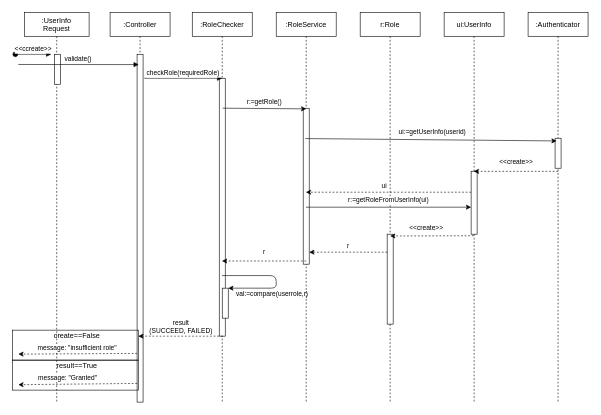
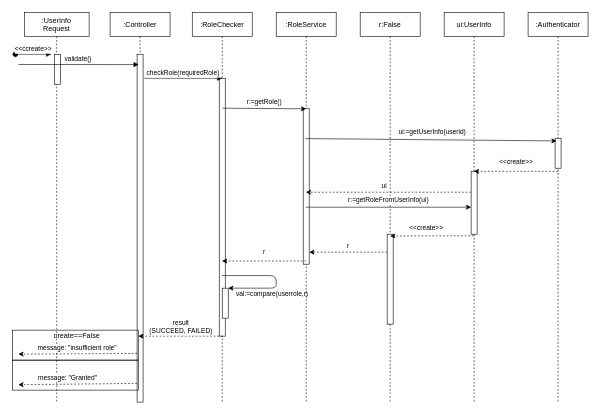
  <mxCell id="0" />
  <mxCell id="1" parent="0" />
  <mxCell id="2" value=":UserInfo&#10;Request" style="shape=umlLifeline;perimeter=lifelinePerimeter;container=1;collapsible=0;recursiveResize=0;rounded=0;shadow=0;strokeWidth=1;" parent="1" vertex="1"><mxGeometry x="40" y="20" width="108" height="650" as="geometry" /></mxCell>
  <mxCell id="3" value="&lt;&lt;ccreate&gt;&gt;" style="verticalAlign=bottom;startArrow=oval;endArrow=block;startSize=8;shadow=0;strokeWidth=1;" parent="2" edge="1"><mxGeometry relative="1" as="geometry"><mxPoint x="-15" y="70" as="sourcePoint" /><mxPoint x="45" y="70" as="targetPoint" /></mxGeometry></mxCell>
  <mxCell id="4" value="message: &quot;insufficient role&quot;" style="endArrow=classic;html=1;dashed=1;" parent="2" edge="1"><mxGeometry x="0.015" y="-9" width="50" height="50" relative="1" as="geometry"><mxPoint x="188" y="568.82" as="sourcePoint" /><mxPoint x="-10" y="570" as="targetPoint" /><mxPoint as="offset" /></mxGeometry></mxCell>
  <mxCell id="5" value="create==False" style="text;html=1;strokeColor=none;fillColor=none;align=center;verticalAlign=middle;whiteSpace=wrap;rounded=0;" parent="2" vertex="1"><mxGeometry x="68" y="530.0" width="40" height="20" as="geometry" /></mxCell>
- <mxCell id="6" value="result==True" style="text;html=1;strokeColor=none;fillColor=none;align=center;verticalAlign=middle;whiteSpace=wrap;rounded=0;" parent="2" vertex="1"><mxGeometry x="68" y="580.0" width="40" height="20" as="geometry" /></mxCell>
  <mxCell id="7" value="" style="points=[];perimeter=orthogonalPerimeter;rounded=0;shadow=0;strokeWidth=1;" vertex="1" parent="2"><mxGeometry x="50" y="70" width="10" height="50" as="geometry" /></mxCell>
  <mxCell id="8" value=":Controller" style="shape=umlLifeline;perimeter=lifelinePerimeter;container=1;collapsible=0;recursiveResize=0;rounded=0;shadow=0;strokeWidth=1;" parent="1" vertex="1"><mxGeometry x="183" y="20" width="100" height="650" as="geometry" /></mxCell>
  <mxCell id="9" value="" style="points=[];perimeter=orthogonalPerimeter;rounded=0;shadow=0;strokeWidth=1;" parent="8" vertex="1"><mxGeometry x="45" y="70" width="10" height="580" as="geometry" /></mxCell>
  <mxCell id="10" value="validate()" style="verticalAlign=bottom;endArrow=block;shadow=0;strokeWidth=1;entryX=0.478;entryY=0.108;entryDx=0;entryDy=0;entryPerimeter=0;" parent="1" edge="1"><mxGeometry relative="1" as="geometry"><mxPoint x="30" y="107" as="sourcePoint" /><mxPoint x="230.8" y="107.2" as="targetPoint" /></mxGeometry></mxCell>
  <mxCell id="11" value=":RoleChecker" style="shape=umlLifeline;perimeter=lifelinePerimeter;container=1;collapsible=0;recursiveResize=0;rounded=0;shadow=0;strokeWidth=1;" parent="1" vertex="1"><mxGeometry x="320" y="20" width="100" height="650" as="geometry" /></mxCell>
  <mxCell id="12" value="" style="points=[];perimeter=orthogonalPerimeter;rounded=0;shadow=0;strokeWidth=1;" parent="11" vertex="1"><mxGeometry x="45" y="110" width="10" height="430" as="geometry" /></mxCell>
  <mxCell id="13" value="" style="points=[];perimeter=orthogonalPerimeter;rounded=0;shadow=0;strokeWidth=1;" parent="11" vertex="1"><mxGeometry x="50" y="460" width="10" height="50" as="geometry" /></mxCell>
  <mxCell id="14" value="val:=compare(userrole,r)" style="endArrow=classic;html=1;" parent="11" source="11" target="13" edge="1"><mxGeometry x="0.238" y="10" width="50" height="50" relative="1" as="geometry"><mxPoint x="200" y="350" as="sourcePoint" /><mxPoint x="120" y="530" as="targetPoint" /><Array as="points"><mxPoint x="140" y="439" /><mxPoint x="140" y="460" /></Array><mxPoint as="offset" /></mxGeometry></mxCell>
  <mxCell id="15" value=":RoleService" style="shape=umlLifeline;perimeter=lifelinePerimeter;container=1;collapsible=0;recursiveResize=0;rounded=0;shadow=0;strokeWidth=1;" parent="1" vertex="1"><mxGeometry x="460" y="20" width="100" height="650" as="geometry" /></mxCell>
  <mxCell id="16" value="" style="points=[];perimeter=orthogonalPerimeter;rounded=0;shadow=0;strokeWidth=1;" parent="15" vertex="1"><mxGeometry x="45" y="160" width="10" height="260" as="geometry" /></mxCell>
- <mxCell id="17" value="r:Role" style="shape=umlLifeline;perimeter=lifelinePerimeter;container=1;collapsible=0;recursiveResize=0;rounded=0;shadow=0;strokeWidth=1;" parent="1" vertex="1"><mxGeometry x="600" y="20" width="100" height="650" as="geometry" /></mxCell>
+ <mxCell id="17" value="r:False" style="shape=umlLifeline;perimeter=lifelinePerimeter;container=1;collapsible=0;recursiveResize=0;rounded=0;shadow=0;strokeWidth=1;" parent="1" vertex="1"><mxGeometry x="600" y="20" width="100" height="650" as="geometry" /></mxCell>
  <mxCell id="18" value="" style="points=[];perimeter=orthogonalPerimeter;rounded=0;shadow=0;strokeWidth=1;" parent="17" vertex="1"><mxGeometry x="45" y="370" width="10" height="150" as="geometry" /></mxCell>
  <mxCell id="19" value="ui:UserInfo" style="shape=umlLifeline;perimeter=lifelinePerimeter;container=1;collapsible=0;recursiveResize=0;rounded=0;shadow=0;strokeWidth=1;" parent="1" vertex="1"><mxGeometry x="740" y="20" width="100" height="650" as="geometry" /></mxCell>
  <mxCell id="20" value="" style="points=[];perimeter=orthogonalPerimeter;rounded=0;shadow=0;strokeWidth=1;" parent="19" vertex="1"><mxGeometry x="45" y="265" width="10" height="105" as="geometry" /></mxCell>
  <mxCell id="21" value="checkRole(requiredRole)" style="verticalAlign=bottom;endArrow=block;shadow=0;strokeWidth=1;" parent="1" edge="1"><mxGeometry relative="1" as="geometry"><mxPoint x="240" y="130" as="sourcePoint" /><mxPoint x="370" y="130" as="targetPoint" /></mxGeometry></mxCell>
  <mxCell id="22" value="r:=getRole()" style="endArrow=classic;html=1;exitX=0.508;exitY=0.246;exitDx=0;exitDy=0;exitPerimeter=0;" parent="1" source="11" edge="1"><mxGeometry x="-0.006" y="10" width="50" height="50" relative="1" as="geometry"><mxPoint x="520" y="280" as="sourcePoint" /><mxPoint x="510" y="181" as="targetPoint" /><mxPoint as="offset" /></mxGeometry></mxCell>
  <mxCell id="23" value="r" style="endArrow=classic;html=1;exitX=0.5;exitY=0.638;exitDx=0;exitDy=0;exitPerimeter=0;dashed=1;" parent="1" source="15" target="11" edge="1"><mxGeometry x="-0.004" y="-15" width="50" height="50" relative="1" as="geometry"><mxPoint x="520" y="280" as="sourcePoint" /><mxPoint x="570" y="230" as="targetPoint" /><mxPoint as="offset" /></mxGeometry></mxCell>
  <mxCell id="24" value=":Authenticator" style="shape=umlLifeline;perimeter=lifelinePerimeter;container=1;collapsible=0;recursiveResize=0;rounded=0;shadow=0;strokeWidth=1;" parent="1" vertex="1"><mxGeometry x="880" y="20" width="100" height="650" as="geometry" /></mxCell>
  <mxCell id="25" value="" style="points=[];perimeter=orthogonalPerimeter;rounded=0;shadow=0;strokeWidth=1;" parent="24" vertex="1"><mxGeometry x="45" y="210" width="10" height="50" as="geometry" /></mxCell>
  <mxCell id="26" value="ui:=getUserInfo(userid)" style="endArrow=classic;html=1;exitX=0.484;exitY=0.327;exitDx=0;exitDy=0;exitPerimeter=0;entryX=0.476;entryY=0.33;entryDx=0;entryDy=0;entryPerimeter=0;" parent="1" target="24" edge="1"><mxGeometry x="0.009" y="13" width="50" height="50" relative="1" as="geometry"><mxPoint x="508.4" y="230.55" as="sourcePoint" /><mxPoint x="590" y="231" as="targetPoint" /><mxPoint as="offset" /></mxGeometry></mxCell>
  <mxCell id="27" value="&amp;lt;&amp;lt;create&amp;gt;&amp;gt;" style="endArrow=classic;html=1;exitX=0.5;exitY=0.408;exitDx=0;exitDy=0;exitPerimeter=0;dashed=1;" parent="1" source="24" target="19" edge="1"><mxGeometry x="-0.004" y="-15" width="50" height="50" relative="1" as="geometry"><mxPoint x="520" y="370" as="sourcePoint" /><mxPoint x="570" y="320" as="targetPoint" /><mxPoint as="offset" /></mxGeometry></mxCell>
  <mxCell id="28" value="ui" style="endArrow=classic;html=1;dashed=1;" parent="1" source="20" target="15" edge="1"><mxGeometry x="0.053" y="-10" width="50" height="50" relative="1" as="geometry"><mxPoint x="520" y="270" as="sourcePoint" /><mxPoint x="570" y="220" as="targetPoint" /><Array as="points"><mxPoint x="700" y="320" /></Array><mxPoint as="offset" /></mxGeometry></mxCell>
  <mxCell id="29" value="r:=getRoleFromUserInfo(ui)" style="endArrow=classic;html=1;" parent="1" source="15" target="20" edge="1"><mxGeometry x="-0.008" y="12" width="50" height="50" relative="1" as="geometry"><mxPoint x="580" y="390" as="sourcePoint" /><mxPoint x="770" y="410" as="targetPoint" /><mxPoint as="offset" /></mxGeometry></mxCell>
  <mxCell id="30" value="&amp;lt;&amp;lt;create&amp;gt;&amp;gt;" style="endArrow=classic;html=1;exitX=0.42;exitY=1.025;exitDx=0;exitDy=0;exitPerimeter=0;dashed=1;" parent="1" source="20" edge="1"><mxGeometry x="0.138" y="-13" width="50" height="50" relative="1" as="geometry"><mxPoint x="730" y="400" as="sourcePoint" /><mxPoint x="650" y="393" as="targetPoint" /><mxPoint as="offset" /></mxGeometry></mxCell>
  <mxCell id="31" value="r" style="endArrow=classic;html=1;dashed=1;" parent="1" source="18" target="16" edge="1"><mxGeometry y="-10" width="50" height="50" relative="1" as="geometry"><mxPoint x="520" y="370" as="sourcePoint" /><mxPoint x="570" y="320" as="targetPoint" /><Array as="points"><mxPoint x="590" y="420" /></Array><mxPoint as="offset" /></mxGeometry></mxCell>
  <mxCell id="32" value="result&lt;br&gt;(SUCCEED, FAILED)" style="endArrow=classic;html=1;exitX=0.5;exitY=0.638;exitDx=0;exitDy=0;exitPerimeter=0;dashed=1;" parent="1" edge="1"><mxGeometry x="-0.004" y="-15" width="50" height="50" relative="1" as="geometry"><mxPoint x="370.68" y="560" as="sourcePoint" /><mxPoint x="230.004" y="560" as="targetPoint" /><mxPoint as="offset" /></mxGeometry></mxCell>
  <mxCell id="33" value="message: &quot;Granted&quot;" style="endArrow=classic;html=1;dashed=1;" parent="1" edge="1"><mxGeometry x="0.172" y="-10" width="50" height="50" relative="1" as="geometry"><mxPoint x="228" y="638.82" as="sourcePoint" /><mxPoint x="30" y="641" as="targetPoint" /><mxPoint as="offset" /></mxGeometry></mxCell>
  <mxCell id="34" value="" style="rounded=0;whiteSpace=wrap;html=1;fillColor=none;" parent="1" vertex="1"><mxGeometry x="20" y="550" width="210" height="50" as="geometry" /></mxCell>
  <mxCell id="35" value="" style="rounded=0;whiteSpace=wrap;html=1;fillColor=none;" parent="1" vertex="1"><mxGeometry x="20" y="600" width="210" height="50" as="geometry" /></mxCell>
